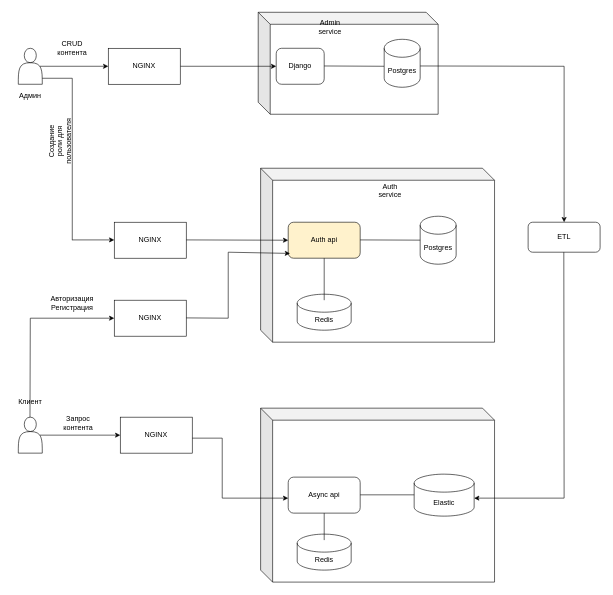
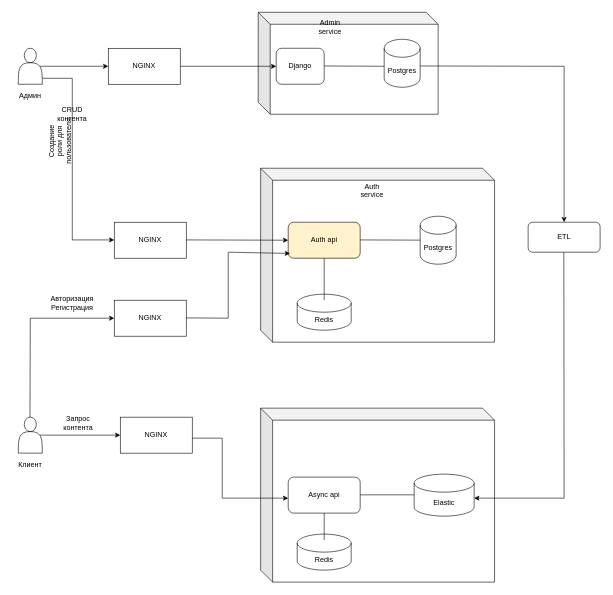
  <mxCell id="0" />
  <mxCell id="1" parent="0" />
  <mxCell id="2" value="" style="shape=cube;whiteSpace=wrap;html=1;boundedLbl=1;backgroundOutline=1;darkOpacity=0.05;darkOpacity2=0.1;" parent="1" vertex="1"><mxGeometry x="430" y="20" width="300" height="170" as="geometry" /></mxCell>
  <mxCell id="3" value="Django" style="rounded=1;whiteSpace=wrap;html=1;" parent="1" vertex="1"><mxGeometry x="460" y="80" width="80" height="60" as="geometry" /></mxCell>
  <mxCell id="4" value="" style="endArrow=none;html=1;rounded=0;" parent="1" edge="1"><mxGeometry width="50" height="50" relative="1" as="geometry"><mxPoint x="540" y="109.5" as="sourcePoint" /><mxPoint x="640" y="110" as="targetPoint" /></mxGeometry></mxCell>
  <mxCell id="5" value="Postgres" style="shape=cylinder3;whiteSpace=wrap;html=1;boundedLbl=1;backgroundOutline=1;size=15;" parent="1" vertex="1"><mxGeometry x="640" y="65" width="60" height="80" as="geometry" /></mxCell>
  <mxCell id="6" value="" style="endArrow=none;html=1;rounded=0;" parent="1" edge="1"><mxGeometry width="50" height="50" relative="1" as="geometry"><mxPoint x="700" y="109.5" as="sourcePoint" /><mxPoint x="940" y="110" as="targetPoint" /></mxGeometry></mxCell>
  <mxCell id="7" value="ETL" style="rounded=1;whiteSpace=wrap;html=1;" parent="1" vertex="1"><mxGeometry x="880" y="370" width="120" height="50" as="geometry" /></mxCell>
  <mxCell id="8" value="Admin service" style="text;strokeColor=none;align=center;fillColor=none;html=1;verticalAlign=middle;whiteSpace=wrap;rounded=0;" parent="1" vertex="1"><mxGeometry x="520" y="30" width="60" height="30" as="geometry" /></mxCell>
  <mxCell id="9" value="" style="endArrow=classic;html=1;rounded=0;entryX=0.5;entryY=0;entryDx=0;entryDy=0;" parent="1" target="7" edge="1"><mxGeometry width="50" height="50" relative="1" as="geometry"><mxPoint x="940" y="110" as="sourcePoint" /><mxPoint x="990" y="60" as="targetPoint" /></mxGeometry></mxCell>
  <mxCell id="10" value="" style="shape=cube;whiteSpace=wrap;html=1;boundedLbl=1;backgroundOutline=1;darkOpacity=0.05;darkOpacity2=0.1;" parent="1" vertex="1"><mxGeometry x="434" y="280" width="390" height="290" as="geometry" /></mxCell>
  <mxCell id="11" style="edgeStyle=orthogonalEdgeStyle;rounded=0;orthogonalLoop=1;jettySize=auto;html=1;exitX=0.9;exitY=0.5;exitDx=0;exitDy=0;exitPerimeter=0;entryX=0;entryY=0.5;entryDx=0;entryDy=0;" edge="1" parent="1" source="12" target="14"><mxGeometry relative="1" as="geometry" /></mxCell>
  <mxCell id="12" value="" style="shape=actor;whiteSpace=wrap;html=1;" vertex="1" parent="1"><mxGeometry x="30" y="80" width="40" height="60" as="geometry" /></mxCell>
  <mxCell id="13" style="edgeStyle=orthogonalEdgeStyle;rounded=0;orthogonalLoop=1;jettySize=auto;html=1;exitX=1;exitY=0.5;exitDx=0;exitDy=0;entryX=0;entryY=0.5;entryDx=0;entryDy=0;" edge="1" parent="1" source="14" target="3"><mxGeometry relative="1" as="geometry" /></mxCell>
  <mxCell id="14" value="NGINX" style="rounded=0;whiteSpace=wrap;html=1;" vertex="1" parent="1"><mxGeometry x="180" y="80" width="120" height="60" as="geometry" /></mxCell>
- <mxCell id="15" value="CRUD контента" style="text;strokeColor=none;align=center;fillColor=none;html=1;verticalAlign=middle;whiteSpace=wrap;rounded=0;" vertex="1" parent="1"><mxGeometry x="90" y="65" width="60" height="30" as="geometry" /></mxCell>
+ <mxCell id="15" value="CRUD контента" style="text;strokeColor=none;align=center;fillColor=none;html=1;verticalAlign=middle;whiteSpace=wrap;rounded=0;" vertex="1" parent="1"><mxGeometry x="90" y="175" width="60" height="30" as="geometry" /></mxCell>
  <mxCell id="16" value="Админ" style="text;strokeColor=none;align=center;fillColor=none;html=1;verticalAlign=middle;whiteSpace=wrap;rounded=0;" vertex="1" parent="1"><mxGeometry y="145" width="60" height="30" as="geometry" x="20" /></mxCell>
- <mxCell id="17" value="&lt;div&gt;Auth service&lt;/div&gt;&lt;div&gt;&lt;br&gt;&lt;/div&gt;" style="text;strokeColor=none;align=center;fillColor=none;html=1;verticalAlign=middle;whiteSpace=wrap;rounded=0;" vertex="1" parent="1"><mxGeometry x="620" y="310" width="60" height="30" as="geometry" /></mxCell>
+ <mxCell id="17" value="&lt;div&gt;Auth service&lt;/div&gt;&lt;div&gt;&lt;br&gt;&lt;/div&gt;" style="text;strokeColor=none;align=center;fillColor=none;html=1;verticalAlign=middle;whiteSpace=wrap;rounded=0;" vertex="1" parent="1"><mxGeometry x="590" y="310" width="60" height="30" as="geometry" /></mxCell>
  <mxCell id="18" value="Auth api" style="rounded=1;whiteSpace=wrap;html=1;fillColor=#fff2cc;" vertex="1" parent="1"><mxGeometry x="480" y="370" width="120" height="60" as="geometry" /></mxCell>
  <mxCell id="19" value="Postgres" style="shape=cylinder3;whiteSpace=wrap;html=1;boundedLbl=1;backgroundOutline=1;size=15;" vertex="1" parent="1"><mxGeometry x="700" y="360" width="60" height="80" as="geometry" /></mxCell>
  <mxCell id="20" value="" style="endArrow=none;html=1;rounded=0;" edge="1" parent="1" target="19"><mxGeometry width="50" height="50" relative="1" as="geometry"><mxPoint x="600" y="399.5" as="sourcePoint" /><mxPoint x="680" y="399.5" as="targetPoint" /></mxGeometry></mxCell>
  <mxCell id="21" value="Redis" style="shape=cylinder3;whiteSpace=wrap;html=1;boundedLbl=1;backgroundOutline=1;size=15;" vertex="1" parent="1"><mxGeometry x="495" y="490" width="90" height="60" as="geometry" /></mxCell>
  <mxCell id="22" value="" style="endArrow=none;html=1;rounded=0;" edge="1" parent="1"><mxGeometry width="50" height="50" relative="1" as="geometry"><mxPoint x="540" y="500" as="sourcePoint" /><mxPoint x="540" y="430" as="targetPoint" /></mxGeometry></mxCell>
  <mxCell id="23" value="" style="endArrow=none;html=1;rounded=0;" edge="1" parent="1"><mxGeometry width="50" height="50" relative="1" as="geometry"><mxPoint x="70" y="130" as="sourcePoint" /><mxPoint x="120" y="130" as="targetPoint" /></mxGeometry></mxCell>
  <mxCell id="24" value="" style="endArrow=none;html=1;rounded=0;" edge="1" parent="1"><mxGeometry width="50" height="50" relative="1" as="geometry"><mxPoint x="120" y="400" as="sourcePoint" /><mxPoint x="120" y="130" as="targetPoint" /></mxGeometry></mxCell>
  <mxCell id="25" value="" style="endArrow=classic;html=1;rounded=0;" edge="1" parent="1"><mxGeometry width="50" height="50" relative="1" as="geometry"><mxPoint x="120" y="399.5" as="sourcePoint" /><mxPoint x="190" y="399.5" as="targetPoint" /></mxGeometry></mxCell>
  <mxCell id="26" value="NGINX" style="rounded=0;whiteSpace=wrap;html=1;" vertex="1" parent="1"><mxGeometry x="190" y="370" width="120" height="60" as="geometry" /></mxCell>
  <mxCell id="27" value="Создание роли для пользователя" style="text;strokeColor=none;align=center;fillColor=none;html=1;verticalAlign=middle;whiteSpace=wrap;rounded=0;rotation=270;" vertex="1" parent="1"><mxGeometry x="70" y="220" width="60" height="30" as="geometry" /></mxCell>
  <mxCell id="28" value="" style="shape=cube;whiteSpace=wrap;html=1;boundedLbl=1;backgroundOutline=1;darkOpacity=0.05;darkOpacity2=0.1;" vertex="1" parent="1"><mxGeometry x="434" y="680" width="390" height="290" as="geometry" /></mxCell>
  <mxCell id="29" value="Async api" style="rounded=1;whiteSpace=wrap;html=1;" vertex="1" parent="1"><mxGeometry x="480" y="795" width="120" height="60" as="geometry" /></mxCell>
  <mxCell id="30" value="Elastic" style="shape=cylinder3;whiteSpace=wrap;html=1;boundedLbl=1;backgroundOutline=1;size=15;" vertex="1" parent="1"><mxGeometry x="690" y="790" width="100" height="70" as="geometry" /></mxCell>
  <mxCell id="31" value="" style="endArrow=none;html=1;rounded=0;" edge="1" parent="1"><mxGeometry width="50" height="50" relative="1" as="geometry"><mxPoint x="600" y="824.5" as="sourcePoint" /><mxPoint x="690" y="824.5" as="targetPoint" /></mxGeometry></mxCell>
  <mxCell id="32" value="" style="endArrow=none;html=1;rounded=0;" edge="1" parent="1"><mxGeometry width="50" height="50" relative="1" as="geometry"><mxPoint x="940" y="830" as="sourcePoint" /><mxPoint x="939.5" y="420" as="targetPoint" /></mxGeometry></mxCell>
  <mxCell id="33" value="" style="endArrow=classic;html=1;rounded=0;" edge="1" parent="1"><mxGeometry width="50" height="50" relative="1" as="geometry"><mxPoint x="940" y="830" as="sourcePoint" /><mxPoint x="790" y="830" as="targetPoint" /></mxGeometry></mxCell>
  <mxCell id="34" value="Redis" style="shape=cylinder3;whiteSpace=wrap;html=1;boundedLbl=1;backgroundOutline=1;size=15;" vertex="1" parent="1"><mxGeometry x="495" y="890" width="90" height="60" as="geometry" /></mxCell>
  <mxCell id="35" value="" style="endArrow=none;html=1;rounded=0;" edge="1" parent="1"><mxGeometry width="50" height="50" relative="1" as="geometry"><mxPoint x="540" y="900" as="sourcePoint" /><mxPoint x="540" y="855" as="targetPoint" /><Array as="points"><mxPoint x="540" y="895" /></Array></mxGeometry></mxCell>
  <mxCell id="36" style="edgeStyle=orthogonalEdgeStyle;rounded=0;orthogonalLoop=1;jettySize=auto;html=1;exitX=0.9;exitY=0.5;exitDx=0;exitDy=0;exitPerimeter=0;entryX=0;entryY=0.5;entryDx=0;entryDy=0;" edge="1" parent="1" source="37" target="39"><mxGeometry relative="1" as="geometry" /></mxCell>
  <mxCell id="37" value="" style="shape=actor;whiteSpace=wrap;html=1;" vertex="1" parent="1"><mxGeometry x="30" y="695" width="40" height="60" as="geometry" /></mxCell>
- <mxCell id="38" value="Клиент" style="text;strokeColor=none;align=center;fillColor=none;html=1;verticalAlign=middle;whiteSpace=wrap;rounded=0;" vertex="1" parent="1"><mxGeometry x="20" y="655" width="60" height="30" as="geometry" /></mxCell>
+ <mxCell id="38" value="Клиент" style="text;strokeColor=none;align=center;fillColor=none;html=1;verticalAlign=middle;whiteSpace=wrap;rounded=0;" vertex="1" parent="1"><mxGeometry y="760" width="60" height="30" as="geometry" x="20" /></mxCell>
  <mxCell id="39" value="NGINX" style="rounded=0;whiteSpace=wrap;html=1;" vertex="1" parent="1"><mxGeometry x="200" y="695" width="120" height="60" as="geometry" /></mxCell>
  <mxCell id="40" value="Запрос контента" style="text;strokeColor=none;align=center;fillColor=none;html=1;verticalAlign=middle;whiteSpace=wrap;rounded=0;" vertex="1" parent="1"><mxGeometry x="100" y="690" width="60" height="30" as="geometry" /></mxCell>
  <mxCell id="41" value="" style="endArrow=none;html=1;rounded=0;" edge="1" parent="1"><mxGeometry width="50" height="50" relative="1" as="geometry"><mxPoint x="320" y="730" as="sourcePoint" /><mxPoint x="370" y="730" as="targetPoint" /></mxGeometry></mxCell>
  <mxCell id="42" value="" style="endArrow=none;html=1;rounded=0;" edge="1" parent="1"><mxGeometry width="50" height="50" relative="1" as="geometry"><mxPoint x="370" y="730" as="sourcePoint" /><mxPoint x="370" y="830" as="targetPoint" /></mxGeometry></mxCell>
  <mxCell id="43" value="" style="endArrow=classic;html=1;rounded=0;" edge="1" parent="1"><mxGeometry width="50" height="50" relative="1" as="geometry"><mxPoint x="370" y="830" as="sourcePoint" /><mxPoint x="480" y="830" as="targetPoint" /></mxGeometry></mxCell>
  <mxCell id="44" value="" style="endArrow=none;html=1;rounded=0;" edge="1" parent="1"><mxGeometry width="50" height="50" relative="1" as="geometry"><mxPoint x="49.5" y="695" as="sourcePoint" /><mxPoint x="50" y="530" as="targetPoint" /></mxGeometry></mxCell>
  <mxCell id="45" value="" style="endArrow=classic;html=1;rounded=0;entryX=0;entryY=0.5;entryDx=0;entryDy=0;" edge="1" parent="1" target="46"><mxGeometry width="50" height="50" relative="1" as="geometry"><mxPoint x="50" y="530" as="sourcePoint" /><mxPoint x="180" y="530" as="targetPoint" /></mxGeometry></mxCell>
  <mxCell id="46" value="NGINX" style="rounded=0;whiteSpace=wrap;html=1;" vertex="1" parent="1"><mxGeometry x="190" y="500" width="120" height="60" as="geometry" /></mxCell>
  <mxCell id="47" value="Авторизация&lt;br&gt;Регистрация" style="text;strokeColor=none;align=center;fillColor=none;html=1;verticalAlign=middle;whiteSpace=wrap;rounded=0;" vertex="1" parent="1"><mxGeometry x="90" y="490" width="60" height="30" as="geometry" /></mxCell>
  <mxCell id="48" value="" style="endArrow=none;html=1;rounded=0;" edge="1" parent="1"><mxGeometry width="50" height="50" relative="1" as="geometry"><mxPoint x="310" y="529.5" as="sourcePoint" /><mxPoint x="380" y="530" as="targetPoint" /></mxGeometry></mxCell>
  <mxCell id="49" value="" style="endArrow=classic;html=1;rounded=0;entryX=0;entryY=0.5;entryDx=0;entryDy=0;" edge="1" parent="1" target="18"><mxGeometry width="50" height="50" relative="1" as="geometry"><mxPoint x="310" y="399.5" as="sourcePoint" /><mxPoint x="380" y="399.5" as="targetPoint" /><Array as="points" /></mxGeometry></mxCell>
  <mxCell id="50" value="" style="endArrow=none;html=1;rounded=0;" edge="1" parent="1"><mxGeometry width="50" height="50" relative="1" as="geometry"><mxPoint x="380" y="530" as="sourcePoint" /><mxPoint x="380" y="420" as="targetPoint" /></mxGeometry></mxCell>
  <mxCell id="51" value="" style="endArrow=classic;html=1;rounded=0;entryX=0.025;entryY=0.867;entryDx=0;entryDy=0;entryPerimeter=0;" edge="1" parent="1" target="18"><mxGeometry width="50" height="50" relative="1" as="geometry"><mxPoint x="380" y="420" as="sourcePoint" /><mxPoint x="460" y="420" as="targetPoint" /></mxGeometry></mxCell>
